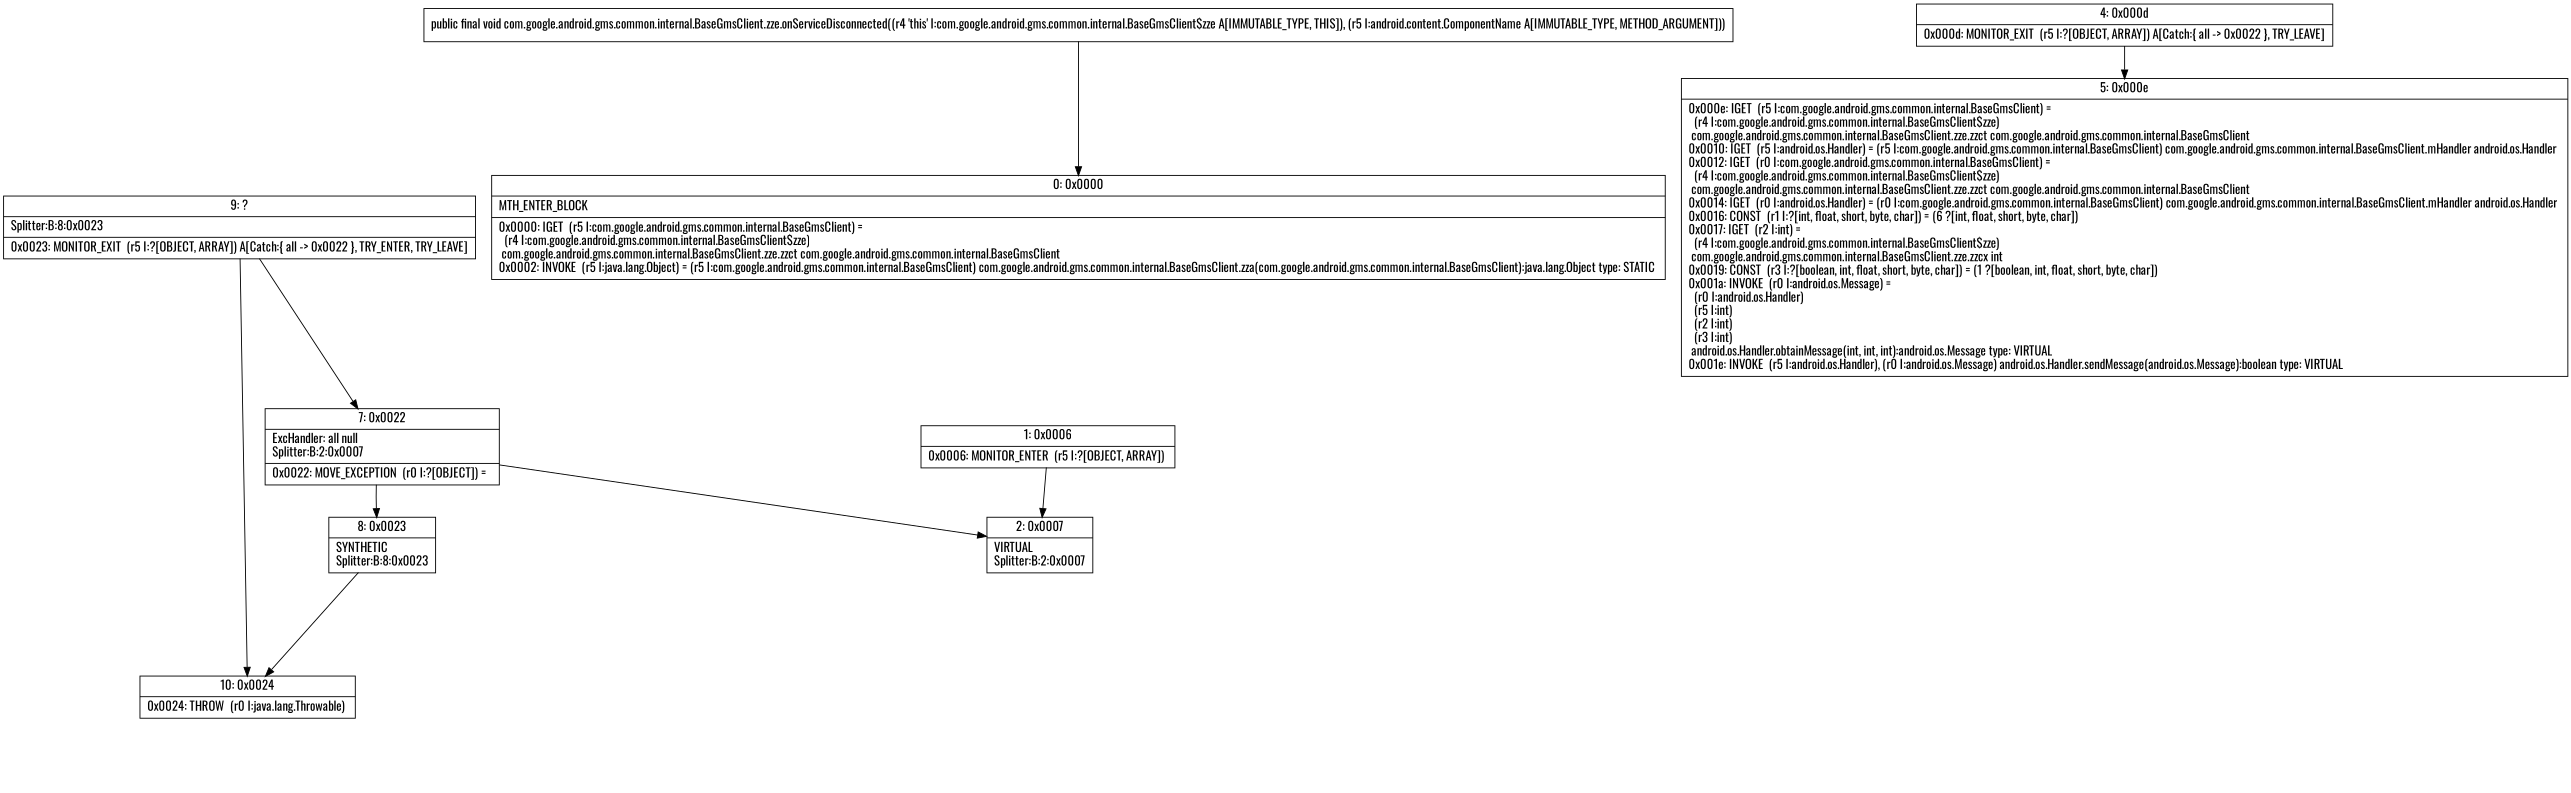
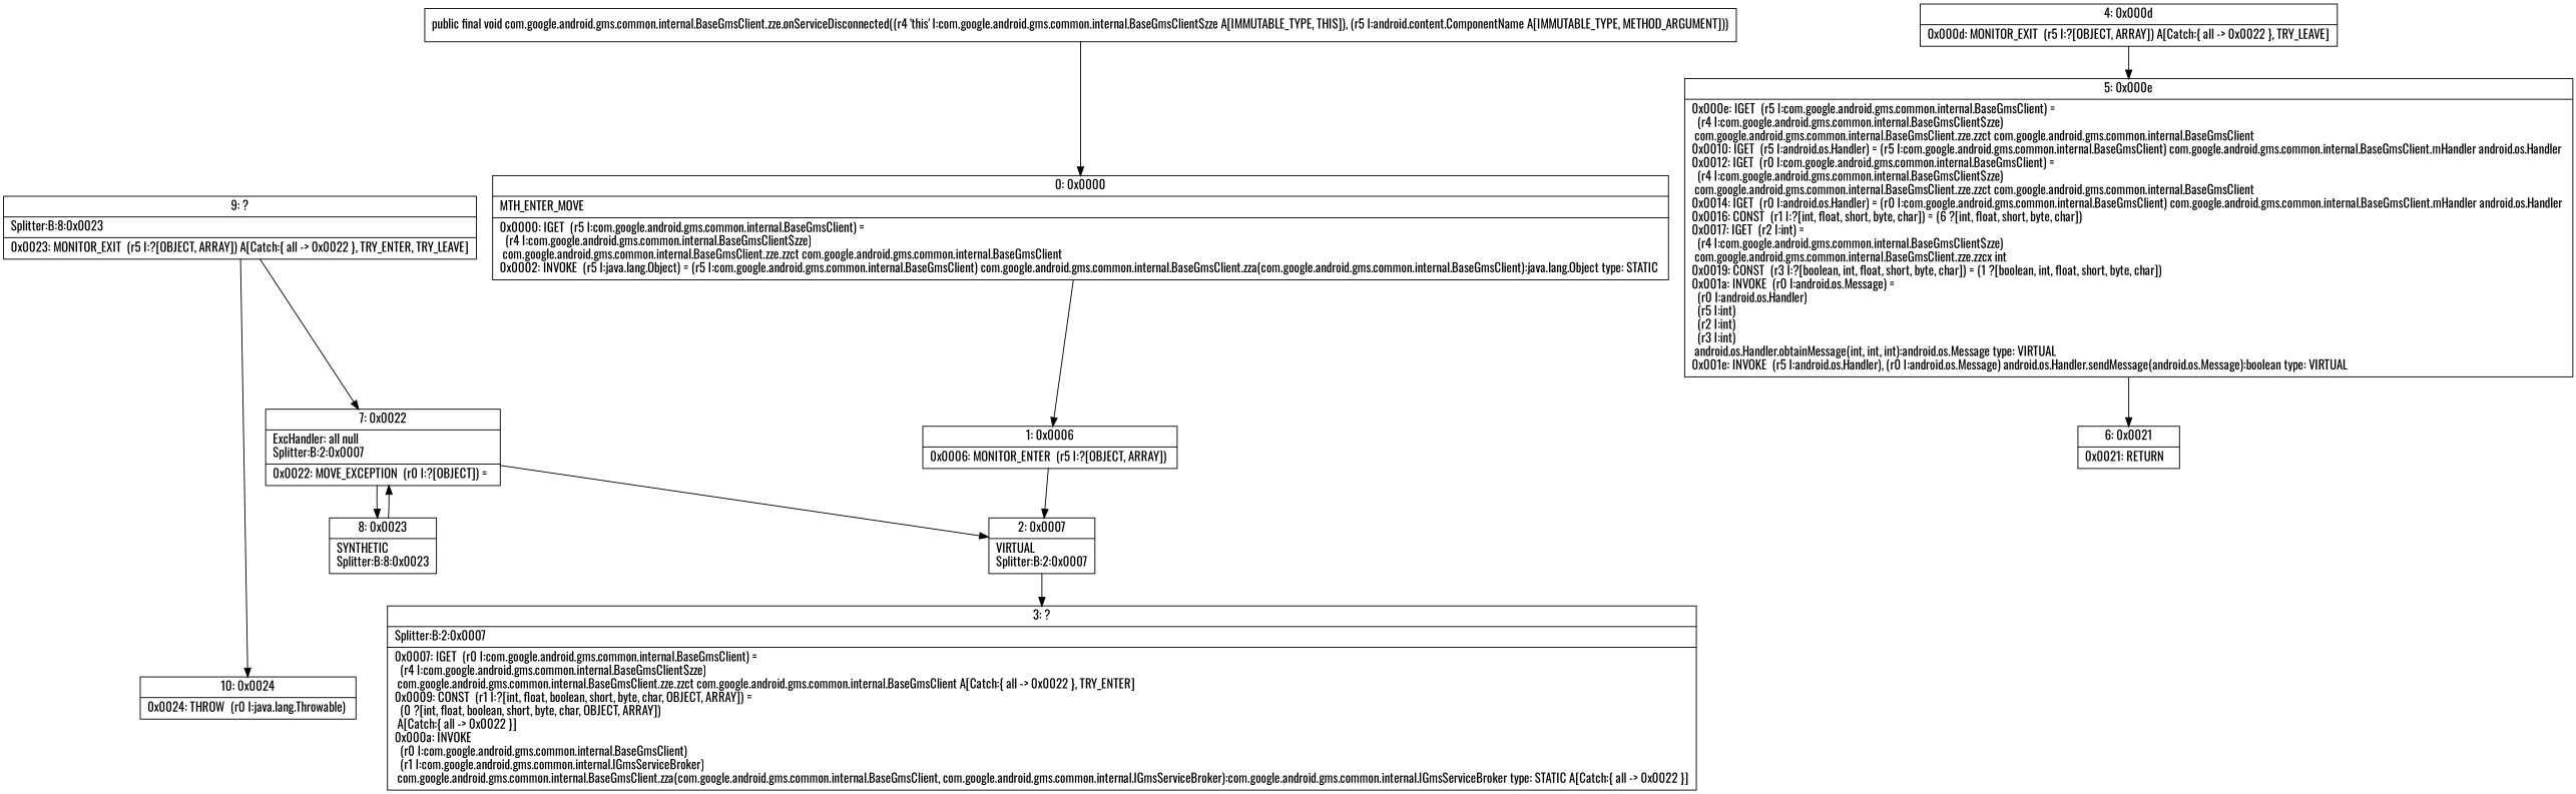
  digraph {
    fontname=Oswald
    node [fontname=Oswald shape=record]
    edge [fontname=Oswald]
-   n1 [label="{0\:\ 0x0000|MTH_ENTER_BLOCK\l|0x0000: IGET  (r5 I:com.google.android.gms.common.internal.BaseGmsClient) = \l  (r4 I:com.google.android.gms.common.internal.BaseGmsClient$zze)\l com.google.android.gms.common.internal.BaseGmsClient.zze.zzct com.google.android.gms.common.internal.BaseGmsClient \l0x0002: INVOKE  (r5 I:java.lang.Object) = (r5 I:com.google.android.gms.common.internal.BaseGmsClient) com.google.android.gms.common.internal.BaseGmsClient.zza(com.google.android.gms.common.internal.BaseGmsClient):java.lang.Object type: STATIC \l}"]
+   n1 [label="{0\:\ 0x0000|MTH_ENTER_MOVE\l|0x0000: IGET  (r5 I:com.google.android.gms.common.internal.BaseGmsClient) = \l  (r4 I:com.google.android.gms.common.internal.BaseGmsClient$zze)\l com.google.android.gms.common.internal.BaseGmsClient.zze.zzct com.google.android.gms.common.internal.BaseGmsClient \l0x0002: INVOKE  (r5 I:java.lang.Object) = (r5 I:com.google.android.gms.common.internal.BaseGmsClient) com.google.android.gms.common.internal.BaseGmsClient.zza(com.google.android.gms.common.internal.BaseGmsClient):java.lang.Object type: STATIC \l}"]
    n2 [label="{1\:\ 0x0006|0x0006: MONITOR_ENTER  (r5 I:?[OBJECT, ARRAY]) \l}"]
    n3 [label="{2\:\ 0x0007|VIRTUAL\lSplitter:B:2:0x0007\l}"]
+   n4 [label="{3\:\ ?|Splitter:B:2:0x0007\l|0x0007: IGET  (r0 I:com.google.android.gms.common.internal.BaseGmsClient) = \l  (r4 I:com.google.android.gms.common.internal.BaseGmsClient$zze)\l com.google.android.gms.common.internal.BaseGmsClient.zze.zzct com.google.android.gms.common.internal.BaseGmsClient A[Catch:\{ all \-\> 0x0022 \}, TRY_ENTER]\l0x0009: CONST  (r1 I:?[int, float, boolean, short, byte, char, OBJECT, ARRAY]) = \l  (0 ?[int, float, boolean, short, byte, char, OBJECT, ARRAY])\l A[Catch:\{ all \-\> 0x0022 \}]\l0x000a: INVOKE  \l  (r0 I:com.google.android.gms.common.internal.BaseGmsClient)\l  (r1 I:com.google.android.gms.common.internal.IGmsServiceBroker)\l com.google.android.gms.common.internal.BaseGmsClient.zza(com.google.android.gms.common.internal.BaseGmsClient, com.google.android.gms.common.internal.IGmsServiceBroker):com.google.android.gms.common.internal.IGmsServiceBroker type: STATIC A[Catch:\{ all \-\> 0x0022 \}]\l}"]
    n5 [label="{7\:\ 0x0022|ExcHandler: all null\lSplitter:B:2:0x0007\l|0x0022: MOVE_EXCEPTION  (r0 I:?[OBJECT]) =  \l}"]
    n6 [label="{8\:\ 0x0023|SYNTHETIC\lSplitter:B:8:0x0023\l}"]
    n7 [label="{4\:\ 0x000d|0x000d: MONITOR_EXIT  (r5 I:?[OBJECT, ARRAY]) A[Catch:\{ all \-\> 0x0022 \}, TRY_LEAVE]\l}"]
    n8 [label="{5\:\ 0x000e|0x000e: IGET  (r5 I:com.google.android.gms.common.internal.BaseGmsClient) = \l  (r4 I:com.google.android.gms.common.internal.BaseGmsClient$zze)\l com.google.android.gms.common.internal.BaseGmsClient.zze.zzct com.google.android.gms.common.internal.BaseGmsClient \l0x0010: IGET  (r5 I:android.os.Handler) = (r5 I:com.google.android.gms.common.internal.BaseGmsClient) com.google.android.gms.common.internal.BaseGmsClient.mHandler android.os.Handler \l0x0012: IGET  (r0 I:com.google.android.gms.common.internal.BaseGmsClient) = \l  (r4 I:com.google.android.gms.common.internal.BaseGmsClient$zze)\l com.google.android.gms.common.internal.BaseGmsClient.zze.zzct com.google.android.gms.common.internal.BaseGmsClient \l0x0014: IGET  (r0 I:android.os.Handler) = (r0 I:com.google.android.gms.common.internal.BaseGmsClient) com.google.android.gms.common.internal.BaseGmsClient.mHandler android.os.Handler \l0x0016: CONST  (r1 I:?[int, float, short, byte, char]) = (6 ?[int, float, short, byte, char]) \l0x0017: IGET  (r2 I:int) = \l  (r4 I:com.google.android.gms.common.internal.BaseGmsClient$zze)\l com.google.android.gms.common.internal.BaseGmsClient.zze.zzcx int \l0x0019: CONST  (r3 I:?[boolean, int, float, short, byte, char]) = (1 ?[boolean, int, float, short, byte, char]) \l0x001a: INVOKE  (r0 I:android.os.Message) = \l  (r0 I:android.os.Handler)\l  (r5 I:int)\l  (r2 I:int)\l  (r3 I:int)\l android.os.Handler.obtainMessage(int, int, int):android.os.Message type: VIRTUAL \l0x001e: INVOKE  (r5 I:android.os.Handler), (r0 I:android.os.Message) android.os.Handler.sendMessage(android.os.Message):boolean type: VIRTUAL \l}"]
+   n9 [label="{6\:\ 0x0021|0x0021: RETURN   \l}"]
    n10 [label="{9\:\ ?|Splitter:B:8:0x0023\l|0x0023: MONITOR_EXIT  (r5 I:?[OBJECT, ARRAY]) A[Catch:\{ all \-\> 0x0022 \}, TRY_ENTER, TRY_LEAVE]\l}"]
    n11 [label="{10\:\ 0x0024|0x0024: THROW  (r0 I:java.lang.Throwable) \l}"]
    n12 [label="{public final void com.google.android.gms.common.internal.BaseGmsClient.zze.onServiceDisconnected((r4 'this' I:com.google.android.gms.common.internal.BaseGmsClient$zze A[IMMUTABLE_TYPE, THIS]), (r5 I:android.content.ComponentName A[IMMUTABLE_TYPE, METHOD_ARGUMENT])) }"]
+   n1 -> n2
    n2 -> n3
+   n3 -> n4
    n5 -> n3
    n5 -> n6
-   n6 -> n11
+   n6 -> n5
    n7 -> n8
+   n8 -> n9
    n10 -> n5
    n10 -> n11
    n12 -> n1
  }
